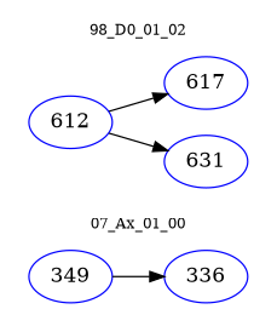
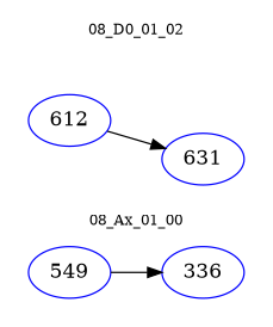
  digraph {
    rankdir=LR
    node [color=blue]
    edge [color=black]
-   n1 [label=349]
+   n1 [label=549]
    n2 [label=336]
    n3 [label=612]
    n4 [label=631]
-   n5 [label=617]
    subgraph cluster_1 {
      color=white
      fontsize=10
-     label="07_Ax_01_00"
+     label="08_Ax_01_00"
      n1
      n2
    }
    subgraph cluster_2 {
      color=white
      fontsize=10
-     label="98_D0_01_02"
+     label="08_D0_01_02"
      n3
      n4
-     n5
    }
    n1 -> n2
    n3 -> n4
-   n3 -> n5
  }
